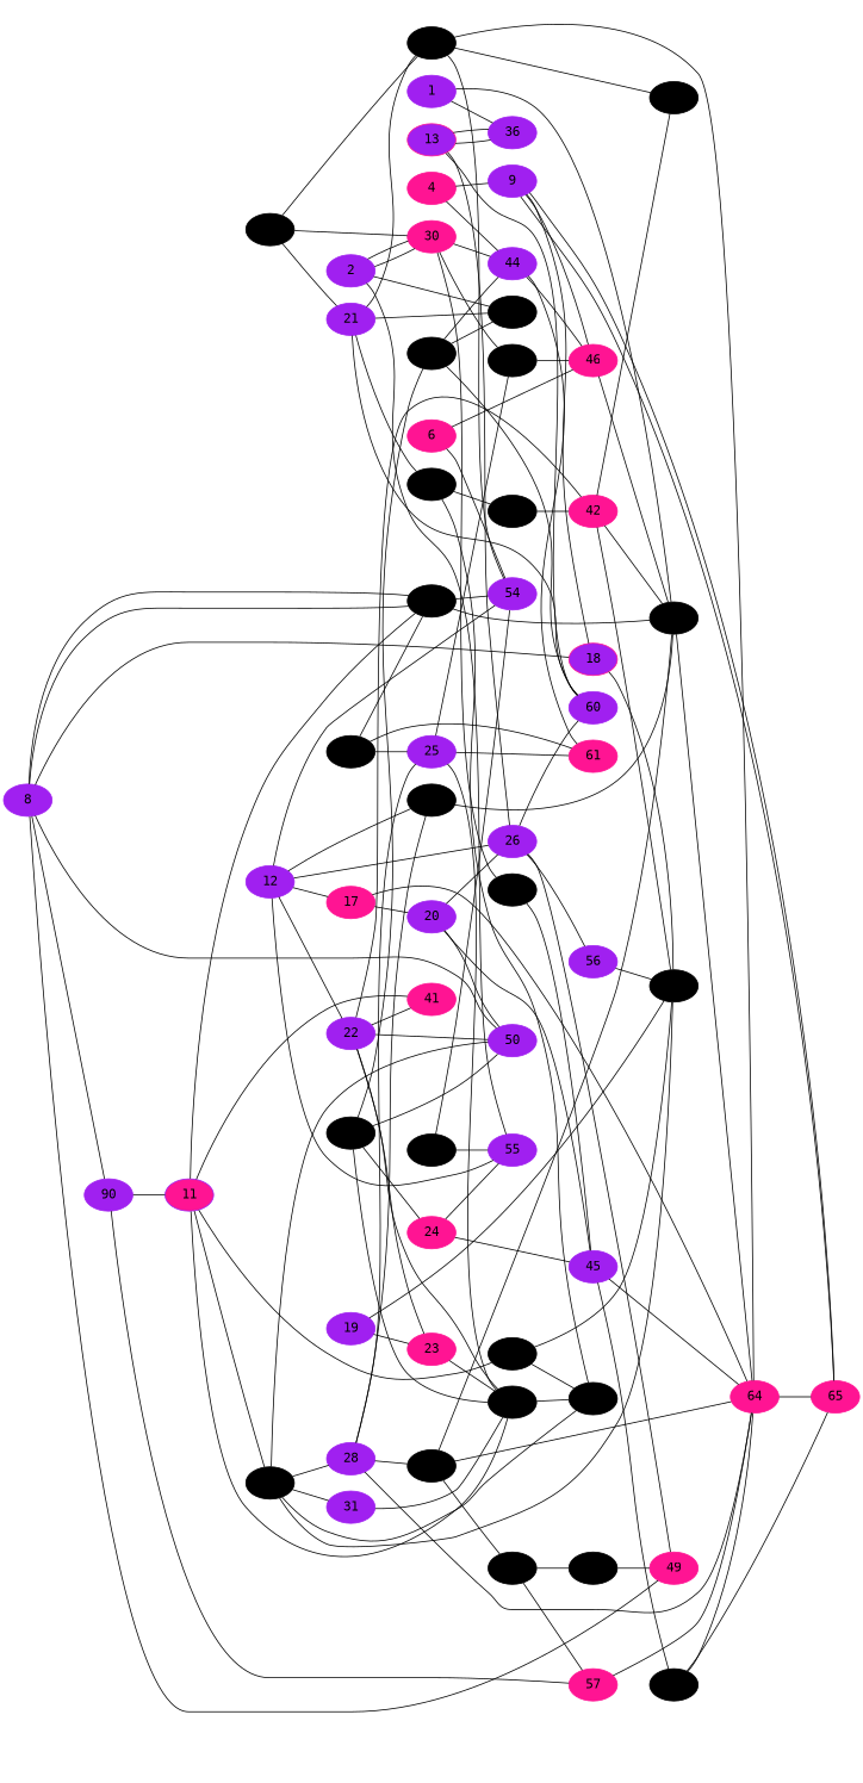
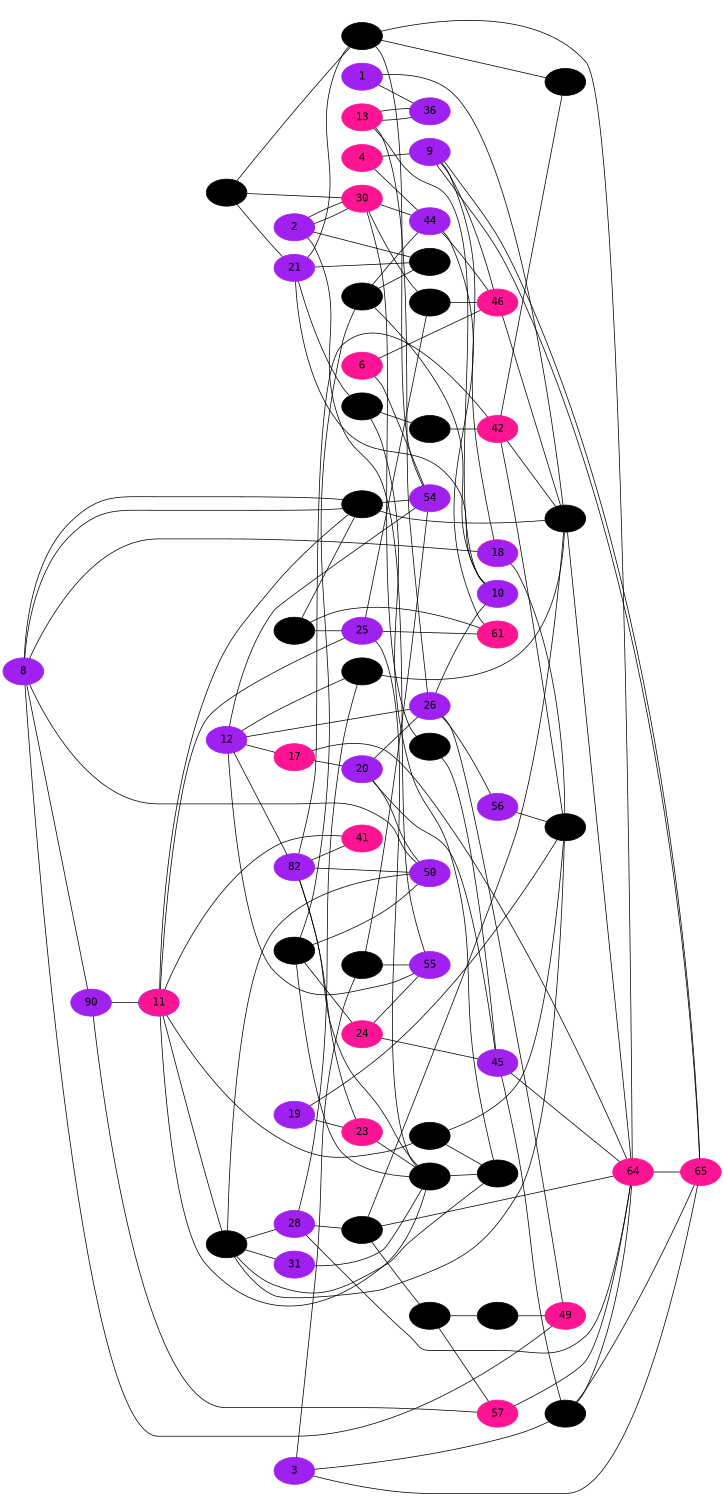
  graph {
    fontname="DejaVu Sans Mono"
    rankdir=LR
    node [color=purple fontname="DejaVu Sans Mono" style=filled]
    edge [fontname="DejaVu Sans Mono"]
    1
    36
    62 [color=black]
    64 [color=deeppink]
    30 [color=deeppink]
    2
    51 [color=black]
    55
    44
    43 [color=black]
    33 [color=black]
    29 [color=black]
+   3
    48 [color=black]
    65 [color=deeppink]
    54
    4 [color=deeppink]
    9
    46 [color=deeppink]
    18 [color=deeppink fillcolor=purple]
    61 [color=deeppink]
    5 [color=black]
    25
    27 [color=black]
    35 [color=black]
    6 [color=deeppink]
    7 [color=black]
    24 [color=deeppink]
    37 [color=black]
    50
    45
    47 [color=black]
-   60
+   60 [label=10]
    8
    n35 [label=90]
    49 [color=deeppink]
    11 [fillcolor=deeppink]
    57 [color=deeppink]
    63 [color=black]
    15 [color=black]
    16 [color=black]
    41 [color=deeppink]
    28
    31
    12
    17 [color=deeppink]
-   22
+   22 [label=82]
    26
    52 [color=black]
    20
    23 [color=deeppink]
    42 [color=deeppink]
    56
-   13 [color=deeppink fillcolor=purple]
+   13 [color=deeppink]
    14 [color=black]
    21
    53 [color=black]
    34 [color=black]
    59 [color=black]
    32 [color=black]
    19
    39 [color=black]
    38 [color=black]
    40 [color=black]
    1 -- 36
    1 -- 62
    62 -- 64
    64 -- 65
    30 -- 44
    30 -- 43
    30 -- 33
    2 -- 30
    2 -- 30
    2 -- 51
    2 -- 55
    44 -- 46
    44 -- 61
    43 -- 46
    33 -- 45
    29 -- 55
    29 -- 54
+   3 -- 29
+   3 -- 48
+   3 -- 65
    48 -- 64
    48 -- 65
    4 -- 44
    4 -- 9
    9 -- 65
    9 -- 65
    9 -- 46
    9 -- 18
    46 -- 62
    18 -- 63
    5 -- 61
    5 -- 25
    5 -- 27
    25 -- 43
    25 -- 61
    25 -- 35
    27 -- 62
    27 -- 54
    35 -- 47
    6 -- 54
    6 -- 46
    7 -- 35
    7 -- 24
    7 -- 37
    7 -- 50
    24 -- 55
    24 -- 45
    37 -- 51
    37 -- 44
    37 -- 60
    45 -- 64
    45 -- 48
    8 -- 18
    8 -- 27
    8 -- 27
    8 -- 50
    8 -- n35
    8 -- 49
    n35 -- 11
    n35 -- 57
-   28 -- 25
+   11 -- 25
    11 -- 27
    11 -- 35
    11 -- 15
    11 -- 16
    11 -- 41
    57 -- 64
    15 -- 47
    15 -- 63
    16 -- 50
    16 -- 47
    16 -- 63
    16 -- 28
    16 -- 31
    28 -- 64
    28 -- 52
    28 -- 32
    31 -- 35
    12 -- 55
    12 -- 54
    12 -- 17
    12 -- 22
    12 -- 26
    12 -- 52
    17 -- 64
    17 -- 20
    22 -- 35
    22 -- 50
    22 -- 41
    22 -- 23
    22 -- 42
    26 -- 60
    26 -- 49
    26 -- 56
    52 -- 62
    20 -- 50
    20 -- 45
    20 -- 26
    23 -- 35
    42 -- 62
    42 -- 63
    42 -- 59
    56 -- 63
    13 -- 36
    13 -- 36
    13 -- 60
    13 -- 26
    14 -- 30
    14 -- 21
    14 -- 53
    21 -- 51
    21 -- 60
    21 -- 53
    21 -- 34
    53 -- 64
    53 -- 54
    53 -- 59
    34 -- 47
    34 -- 39
    32 -- 62
    32 -- 64
    32 -- 38
    19 -- 63
    19 -- 23
    39 -- 42
    38 -- 57
    38 -- 40
    40 -- 49
  }
